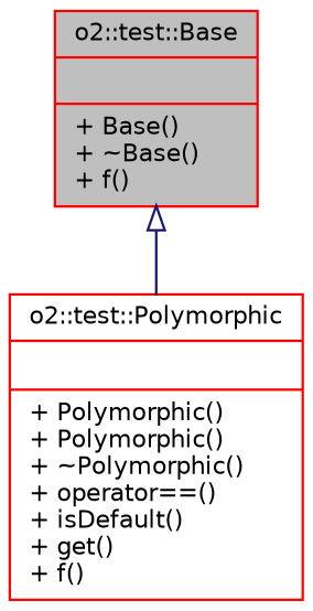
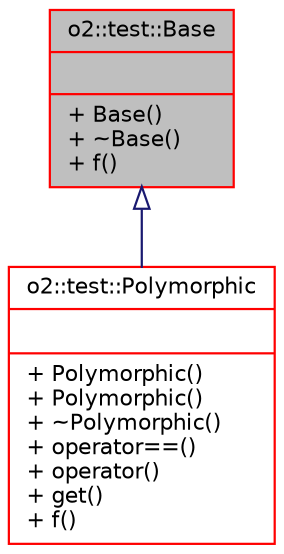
  digraph {
    node [color=red fontname=Helvetica fontsize=10 shape=record]
    n1 [fillcolor=grey75 fontcolor=black height=0.2 label="{o2::test::Base\n||+ Base()\l+ ~Base()\l+ f()\l}" style=filled width=0.4]
-   n2 [height=0.2 label="{o2::test::Polymorphic\n||+ Polymorphic()\l+ Polymorphic()\l+ ~Polymorphic()\l+ operator==()\l+ isDefault()\l+ get()\l+ f()\l}" width=0.4]
+   n2 [height=0.2 label="{o2::test::Polymorphic\n||+ Polymorphic()\l+ Polymorphic()\l+ ~Polymorphic()\l+ operator==()\l+ operator()\l+ get()\l+ f()\l}" width=0.4]
    n1 -> n2 [arrowtail=onormal color=midnightblue dir=back fontname=Helvetica fontsize=10 labelfontname=Helvetica labelfontsize=10 style=solid]
  }
